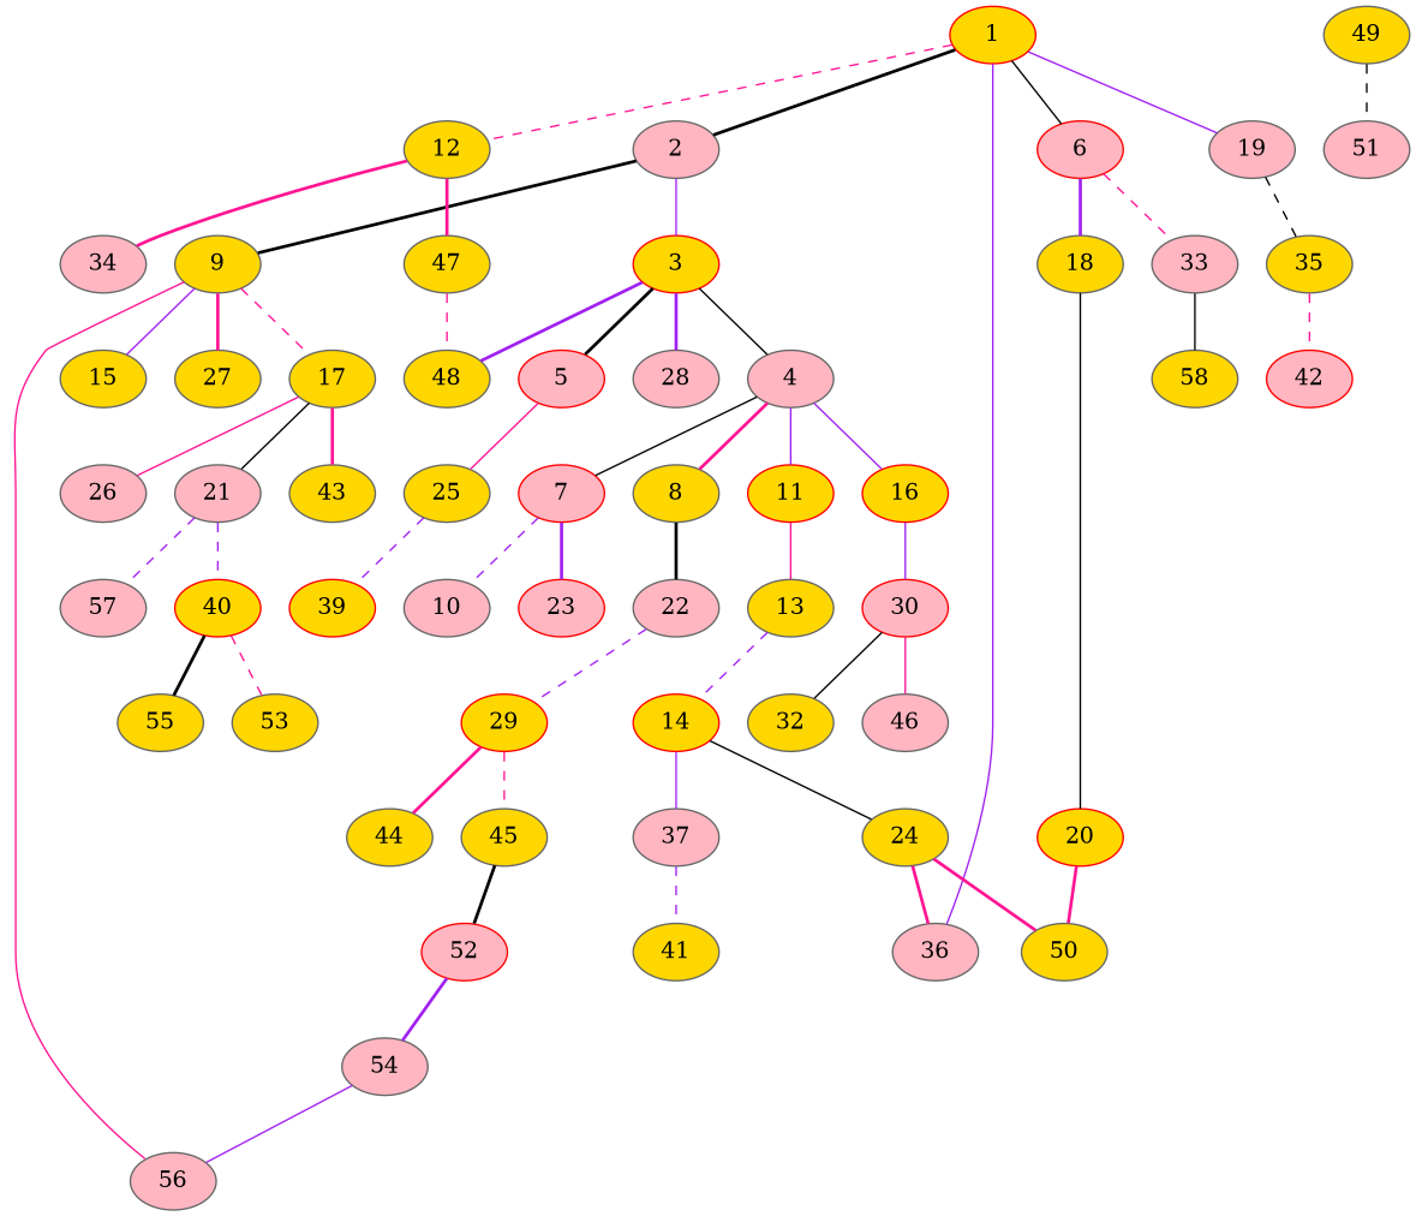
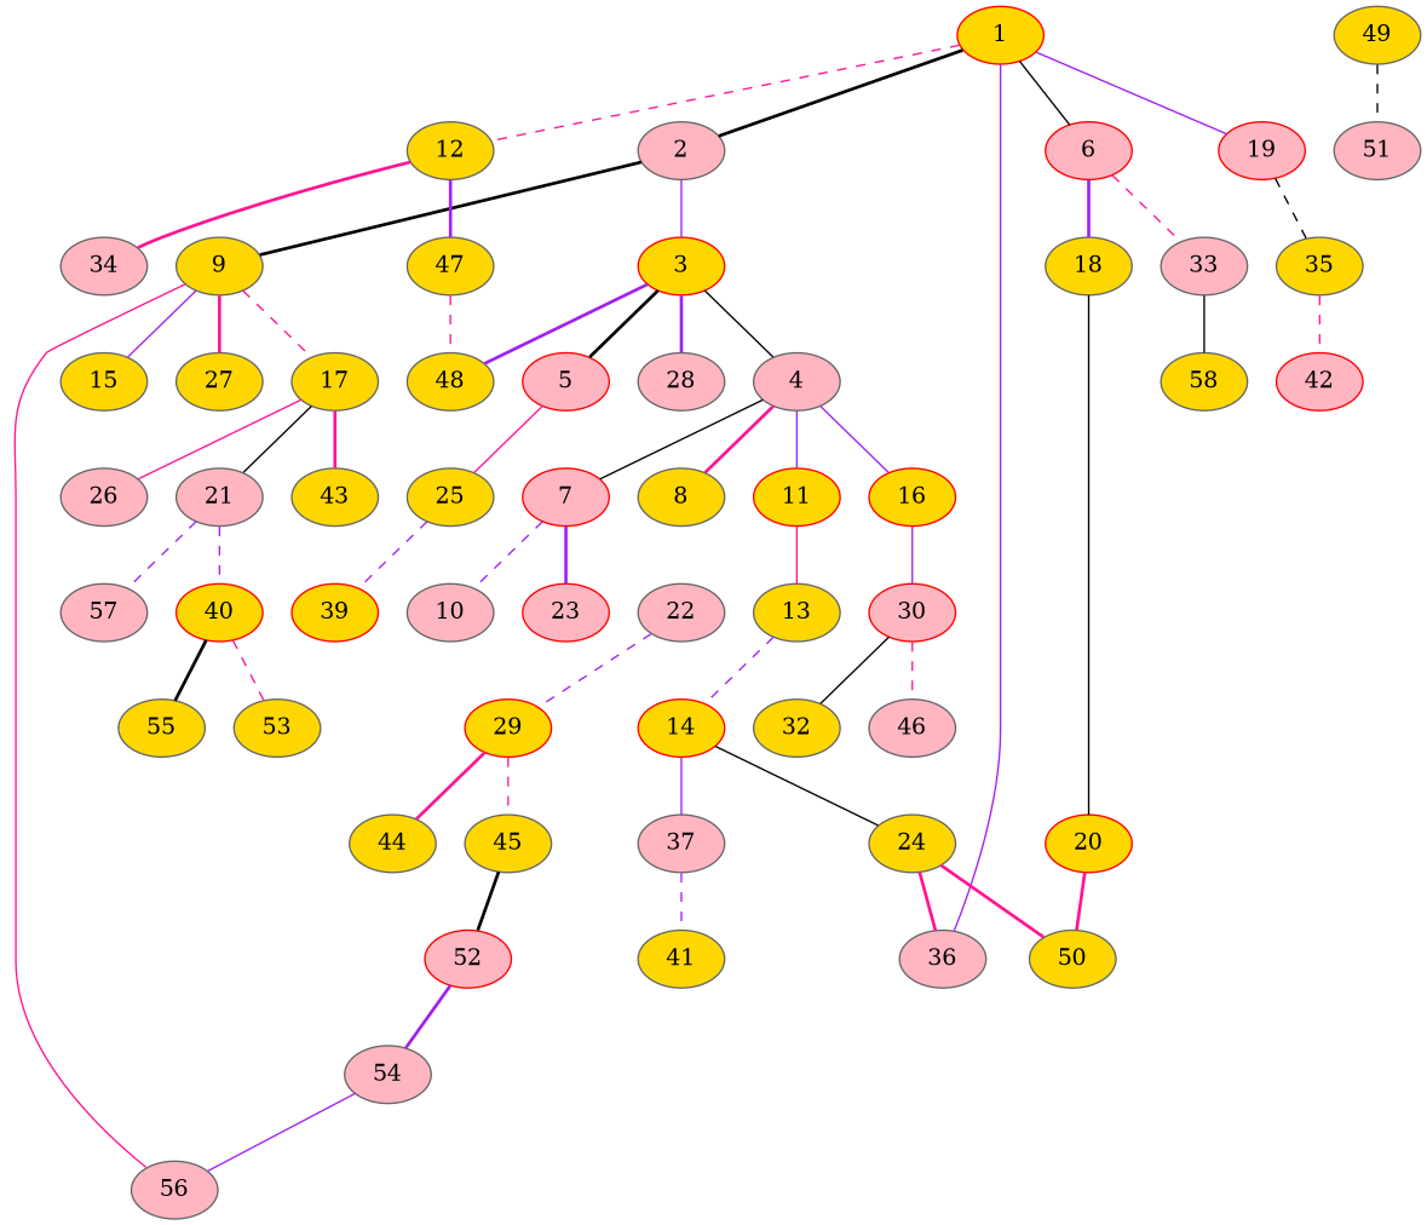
  graph {
    node [color=gray40 fillcolor=gold style=filled]
    edge [color=deeppink style=solid weight=1.0]
    1 [color=red]
    2 [fillcolor=lightpink]
    6 [color=red fillcolor=lightpink]
    12
-   19 [fillcolor=lightpink]
+   19 [color=red fillcolor=lightpink]
    36 [fillcolor=lightpink]
    3 [color=red]
    9
    18
    33 [fillcolor=lightpink]
    34 [fillcolor=lightpink]
    47
    35
    4 [fillcolor=lightpink]
    5 [color=red fillcolor=lightpink]
    28 [fillcolor=lightpink]
    48
    15
    17
    27
    56 [fillcolor=lightpink]
    7 [color=red fillcolor=lightpink]
    8
    11 [color=red]
    16 [color=red]
    25
    10 [fillcolor=lightpink]
    23 [color=red fillcolor=lightpink]
    22 [fillcolor=lightpink]
    13
    30 [color=red fillcolor=lightpink]
    39 [color=red]
    20 [color=red]
    58
    29 [color=red]
    21 [fillcolor=lightpink]
    26 [fillcolor=lightpink]
    43
    14 [color=red]
    24
    37 [fillcolor=lightpink]
    50
    41
    32
    46 [fillcolor=lightpink]
    40 [color=red]
    57 [fillcolor=lightpink]
    42 [color=red fillcolor=lightpink]
    53
    55
    44
    45
    52 [color=red fillcolor=lightpink]
    51 [fillcolor=lightpink]
    49
    54 [fillcolor=lightpink]
    1 -- 2 [color=black style=bold]
    1 -- 6 [color=black]
    1 -- 12 [style=dashed]
    1 -- 19 [color=purple]
    1 -- 36 [color=purple]
    2 -- 3 [color=purple]
    2 -- 9 [color=black style=bold]
    6 -- 18 [color=purple style=bold]
    6 -- 33 [style=dashed]
    12 -- 34 [style=bold]
-   12 -- 47 [style=bold]
+   12 -- 47 [color=purple style=bold]
    19 -- 35 [color=black style=dashed]
    3 -- 4 [color=black]
    3 -- 5 [color=black style=bold]
    3 -- 28 [color=purple style=bold weight=4.0]
    3 -- 48 [color=purple style=bold]
    9 -- 15 [color=purple weight=2.0]
    9 -- 17 [style=dashed]
    9 -- 27 [style=bold]
    9 -- 56
    18 -- 20 [color=black]
    33 -- 58 [color=black]
    47 -- 48 [style=dashed]
    35 -- 42 [style=dashed]
    4 -- 7 [color=black]
    4 -- 8 [style=bold]
    4 -- 11 [color=purple weight=2.0]
    4 -- 16 [color=purple]
    5 -- 25
    17 -- 21 [color=black]
    17 -- 26
    17 -- 43 [style=bold]
    7 -- 10 [color=purple style=dashed]
    7 -- 23 [color=purple style=bold weight=2.0]
-   8 -- 22 [color=black style=bold]
    11 -- 13
    16 -- 30 [color=purple]
    25 -- 39 [color=purple style=dashed]
    22 -- 29 [color=purple style=dashed]
    13 -- 14 [color=purple style=dashed]
    30 -- 32 [color=black]
-   30 -- 46
+   30 -- 46 [style=dashed]
    20 -- 50 [style=bold]
    29 -- 44 [style=bold]
    29 -- 45 [style=dashed]
    21 -- 40 [color=purple style=dashed]
    21 -- 57 [color=purple style=dashed]
    14 -- 24 [color=black]
    14 -- 37 [color=purple]
    24 -- 36 [style=bold]
    24 -- 50 [style=bold]
    37 -- 41 [color=purple style=dashed]
    40 -- 53 [style=dashed]
    40 -- 55 [color=black style=bold]
    45 -- 52 [color=black style=bold]
    52 -- 54 [color=purple style=bold]
    49 -- 51 [color=black style=dashed]
    54 -- 56 [color=purple]
  }
